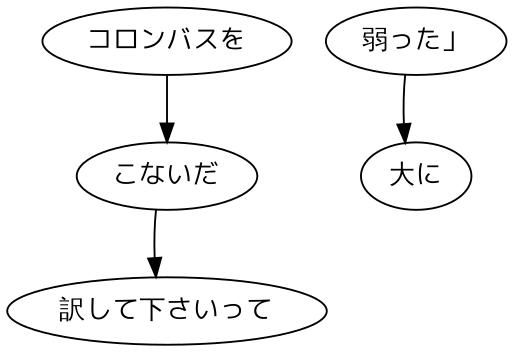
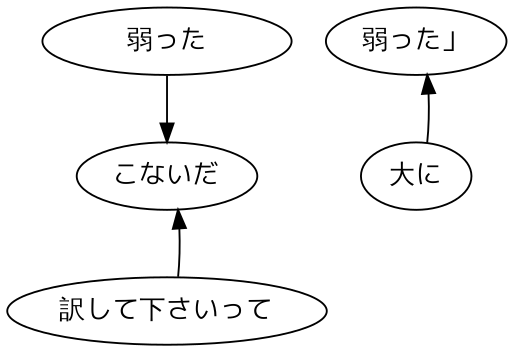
  digraph {
    fontname="Liberation Mono"
    node [fontname="Liberation Mono"]
    edge [fontname="Liberation Mono"]
    n1 [label="こないだ"]
    n2 [label="訳して下さいって"]
-   n3 [label="コロンバスを"]
+   n3 [label="弱った"]
    n4 [label="弱った」"]
    n5 [label="大に"]
-   n1 -> n2
+   n2 -> n1
    n3 -> n1
-   n4 -> n5
+   n5 -> n4
  }
